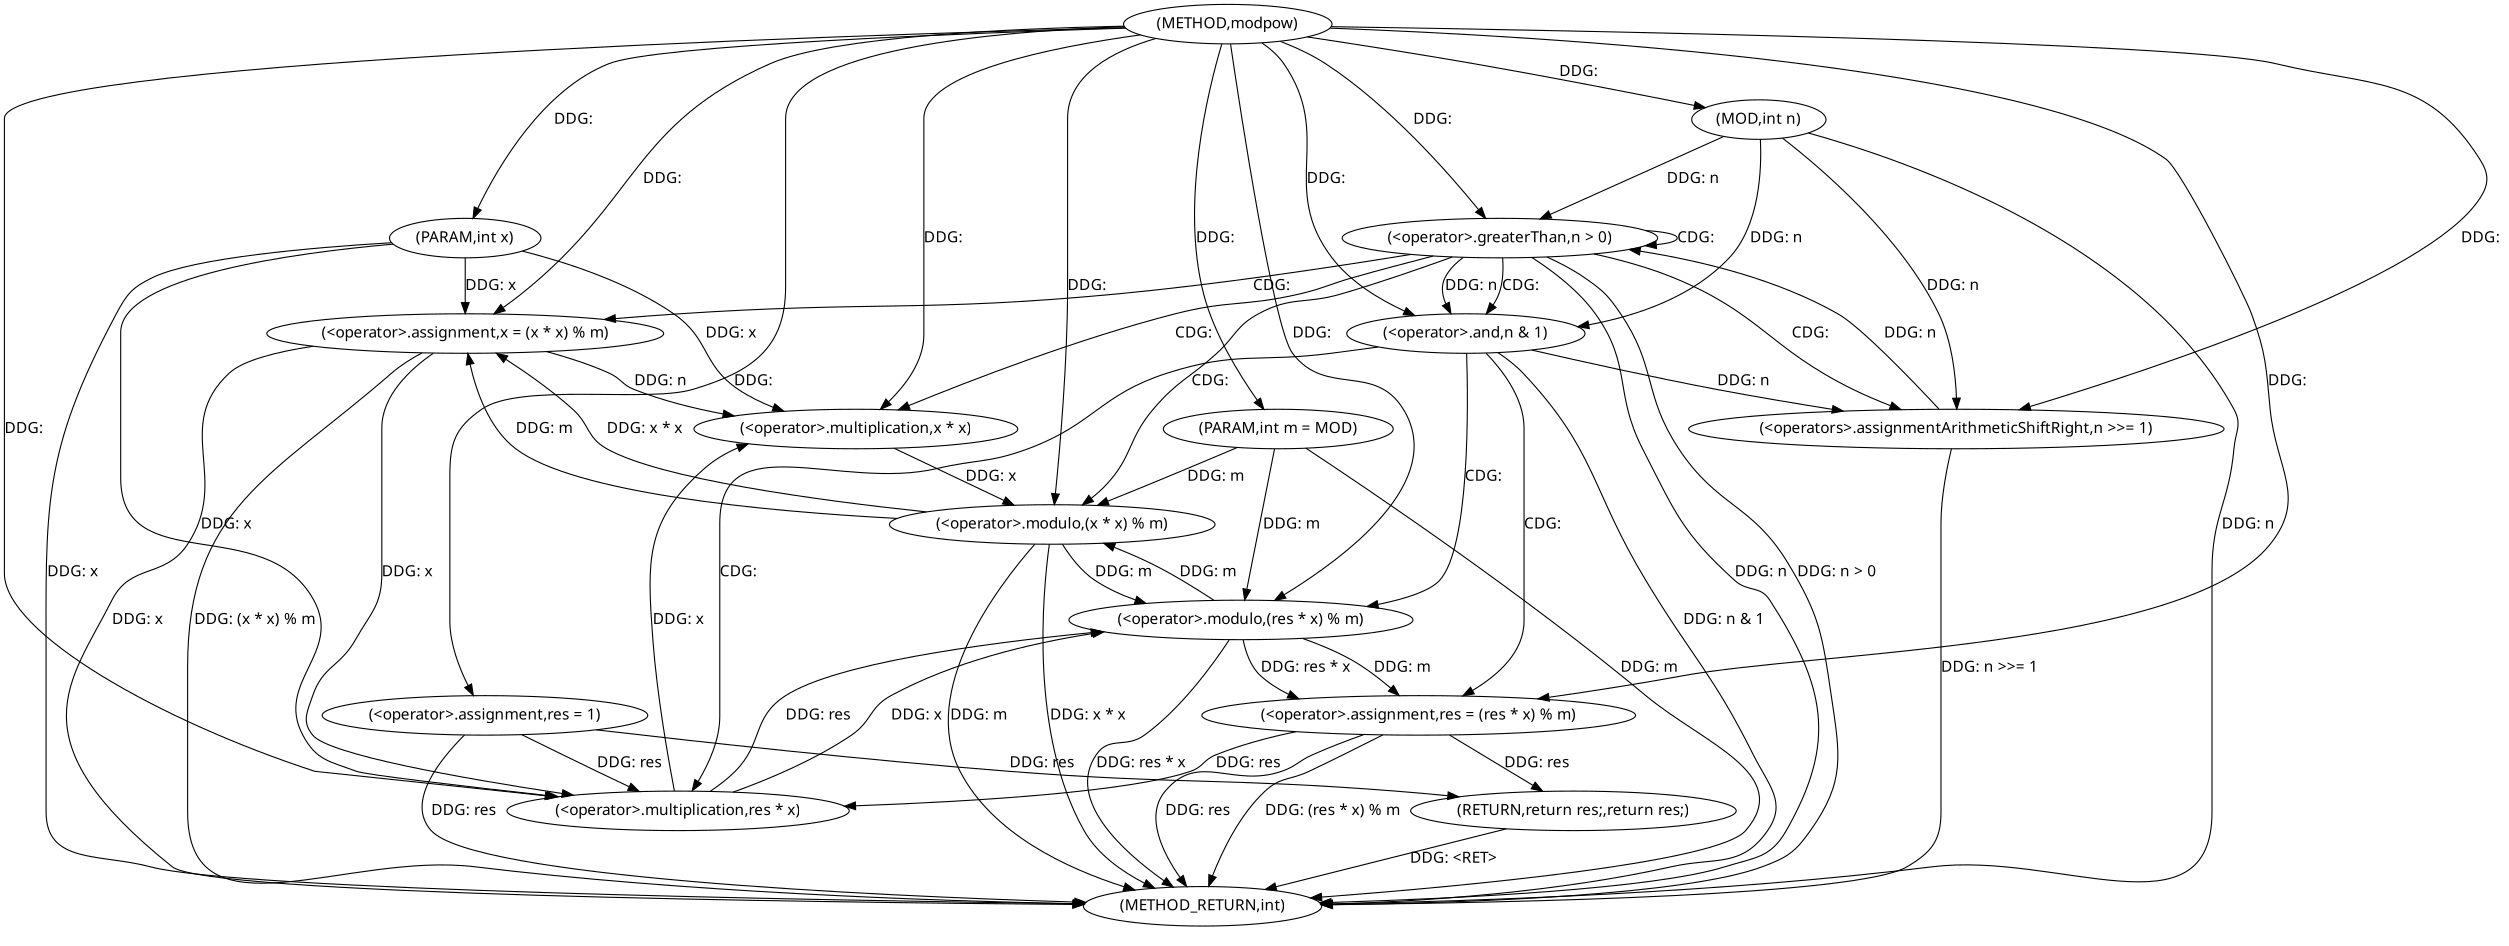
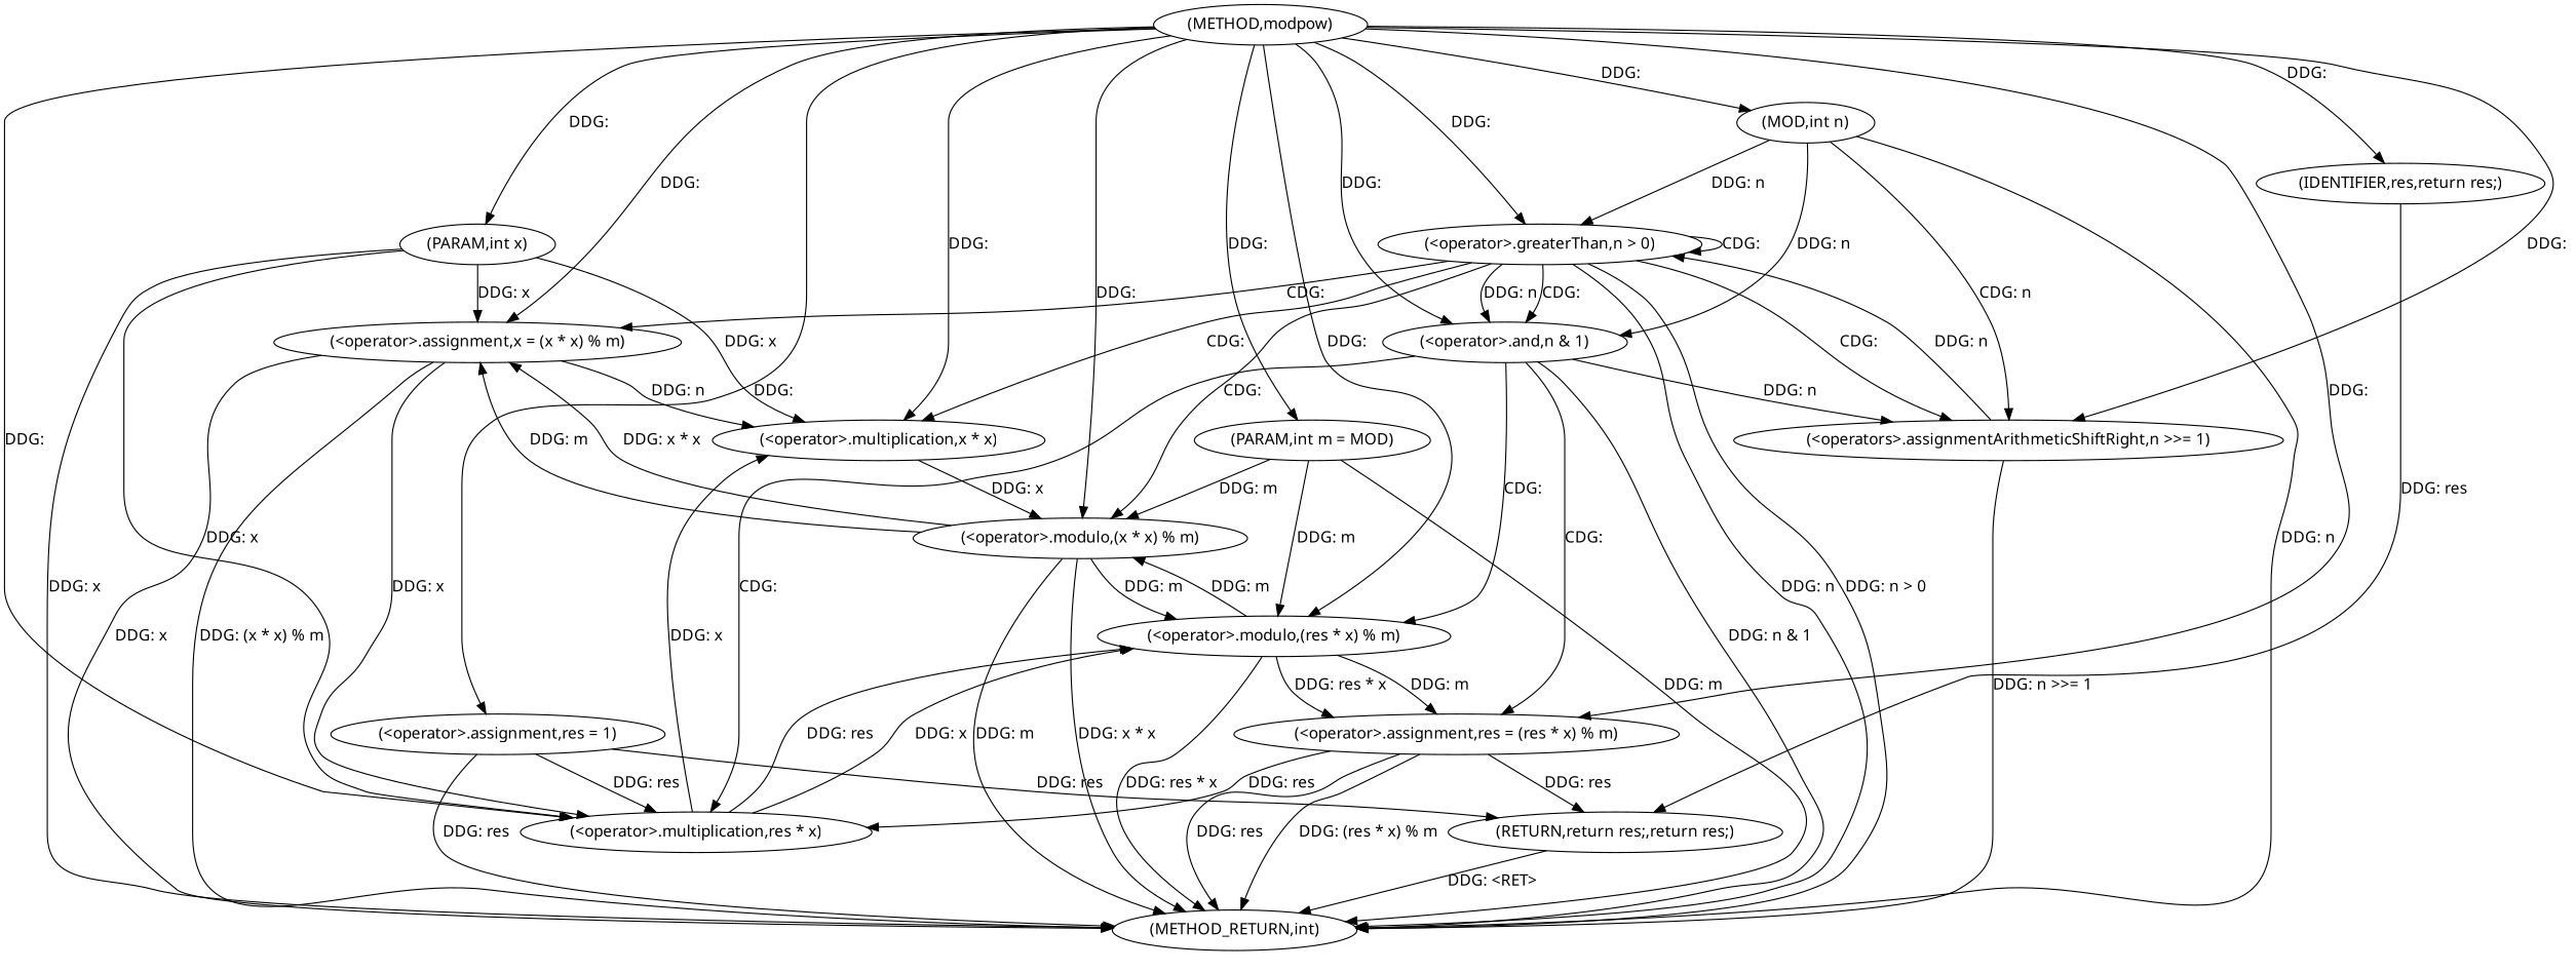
  digraph {
    fontname="Noto Sans"
    node [fontname="Noto Sans"]
    edge [fontname="Noto Sans"]
    n1 [label="(METHOD,modpow)"]
    n2 [label="(PARAM,int x)"]
    n3 [label="(MOD,int n)"]
    n4 [label="(PARAM,int m = MOD)"]
    n5 [label="(<operator>.assignment,res = 1)"]
    n6 [label="(<operator>.greaterThan,n > 0)"]
+   n7 [label="(IDENTIFIER,res,return res;)"]
    n8 [label="(<operator>.assignment,x = (x * x) % m)"]
    n9 [label="(<operators>.assignmentArithmeticShiftRight,n >>= 1)"]
    n10 [label="(<operator>.and,n & 1)"]
    n11 [label="(<operator>.assignment,res = (res * x) % m)"]
    n12 [label="(<operator>.modulo,(x * x) % m)"]
    n13 [label="(<operator>.modulo,(res * x) % m)"]
    n14 [label="(<operator>.multiplication,x * x)"]
    n15 [label="(<operator>.multiplication,res * x)"]
    n16 [label="(METHOD_RETURN,int)"]
    n17 [label="(RETURN,return res;,return res;)"]
    n1 -> n2 [label="DDG: "]
    n1 -> n3 [label="DDG: "]
    n1 -> n4 [label="DDG: "]
    n1 -> n5 [label="DDG: "]
    n1 -> n6 [label="DDG: "]
+   n1 -> n7 [label="DDG: "]
    n1 -> n8 [label="DDG: "]
    n1 -> n9 [label="DDG: "]
    n1 -> n10 [label="DDG: "]
    n1 -> n11 [label="DDG: "]
    n1 -> n12 [label="DDG: "]
    n1 -> n13 [label="DDG: "]
    n1 -> n14 [label="DDG: "]
    n1 -> n15 [label="DDG: "]
    n2 -> n8 [label="DDG: x"]
    n2 -> n14 [label="DDG: x"]
    n2 -> n15 [label="DDG: x"]
    n2 -> n16 [label="DDG: x"]
    n3 -> n6 [label="DDG: n"]
-   n3 -> n9 [label="DDG: n"]
+   n3 -> n9 [label="CDG: n"]
    n3 -> n10 [label="DDG: n"]
    n3 -> n16 [label="DDG: n"]
    n4 -> n12 [label="DDG: m"]
    n4 -> n13 [label="DDG: m"]
    n4 -> n16 [label="DDG: m"]
    n5 -> n15 [label="DDG: res"]
    n5 -> n16 [label="DDG: res"]
    n5 -> n17 [label="DDG: res"]
    n6 -> n6 [label="CDG: "]
    n6 -> n8 [label="CDG: "]
    n6 -> n9 [label="CDG: "]
    n6 -> n10 [label="DDG: n"]
    n6 -> n10 [label="CDG: "]
    n6 -> n12 [label="CDG: "]
    n6 -> n14 [label="CDG: "]
    n6 -> n16 [label="DDG: n"]
    n6 -> n16 [label="DDG: n > 0"]
+   n7 -> n17 [label="DDG: res"]
    n8 -> n14 [label="DDG: n"]
    n8 -> n15 [label="DDG: x"]
    n8 -> n16 [label="DDG: x"]
    n8 -> n16 [label="DDG: (x * x) % m"]
    n9 -> n6 [label="DDG: n"]
    n9 -> n16 [label="DDG: n >>= 1"]
    n10 -> n9 [label="DDG: n"]
    n10 -> n11 [label="CDG: "]
    n10 -> n13 [label="CDG: "]
    n10 -> n15 [label="CDG: "]
    n10 -> n16 [label="DDG: n & 1"]
    n11 -> n15 [label="DDG: res"]
    n11 -> n16 [label="DDG: res"]
    n11 -> n16 [label="DDG: (res * x) % m"]
    n11 -> n17 [label="DDG: res"]
    n12 -> n8 [label="DDG: m"]
    n12 -> n8 [label="DDG: x * x"]
    n12 -> n13 [label="DDG: m"]
    n12 -> n16 [label="DDG: x * x"]
    n12 -> n16 [label="DDG: m"]
    n13 -> n11 [label="DDG: res * x"]
    n13 -> n11 [label="DDG: m"]
    n13 -> n12 [label="DDG: m"]
    n13 -> n16 [label="DDG: res * x"]
    n14 -> n12 [label="DDG: x"]
    n15 -> n13 [label="DDG: res"]
    n15 -> n13 [label="DDG: x"]
    n15 -> n14 [label="DDG: x"]
    n17 -> n16 [label="DDG: <RET>"]
  }
